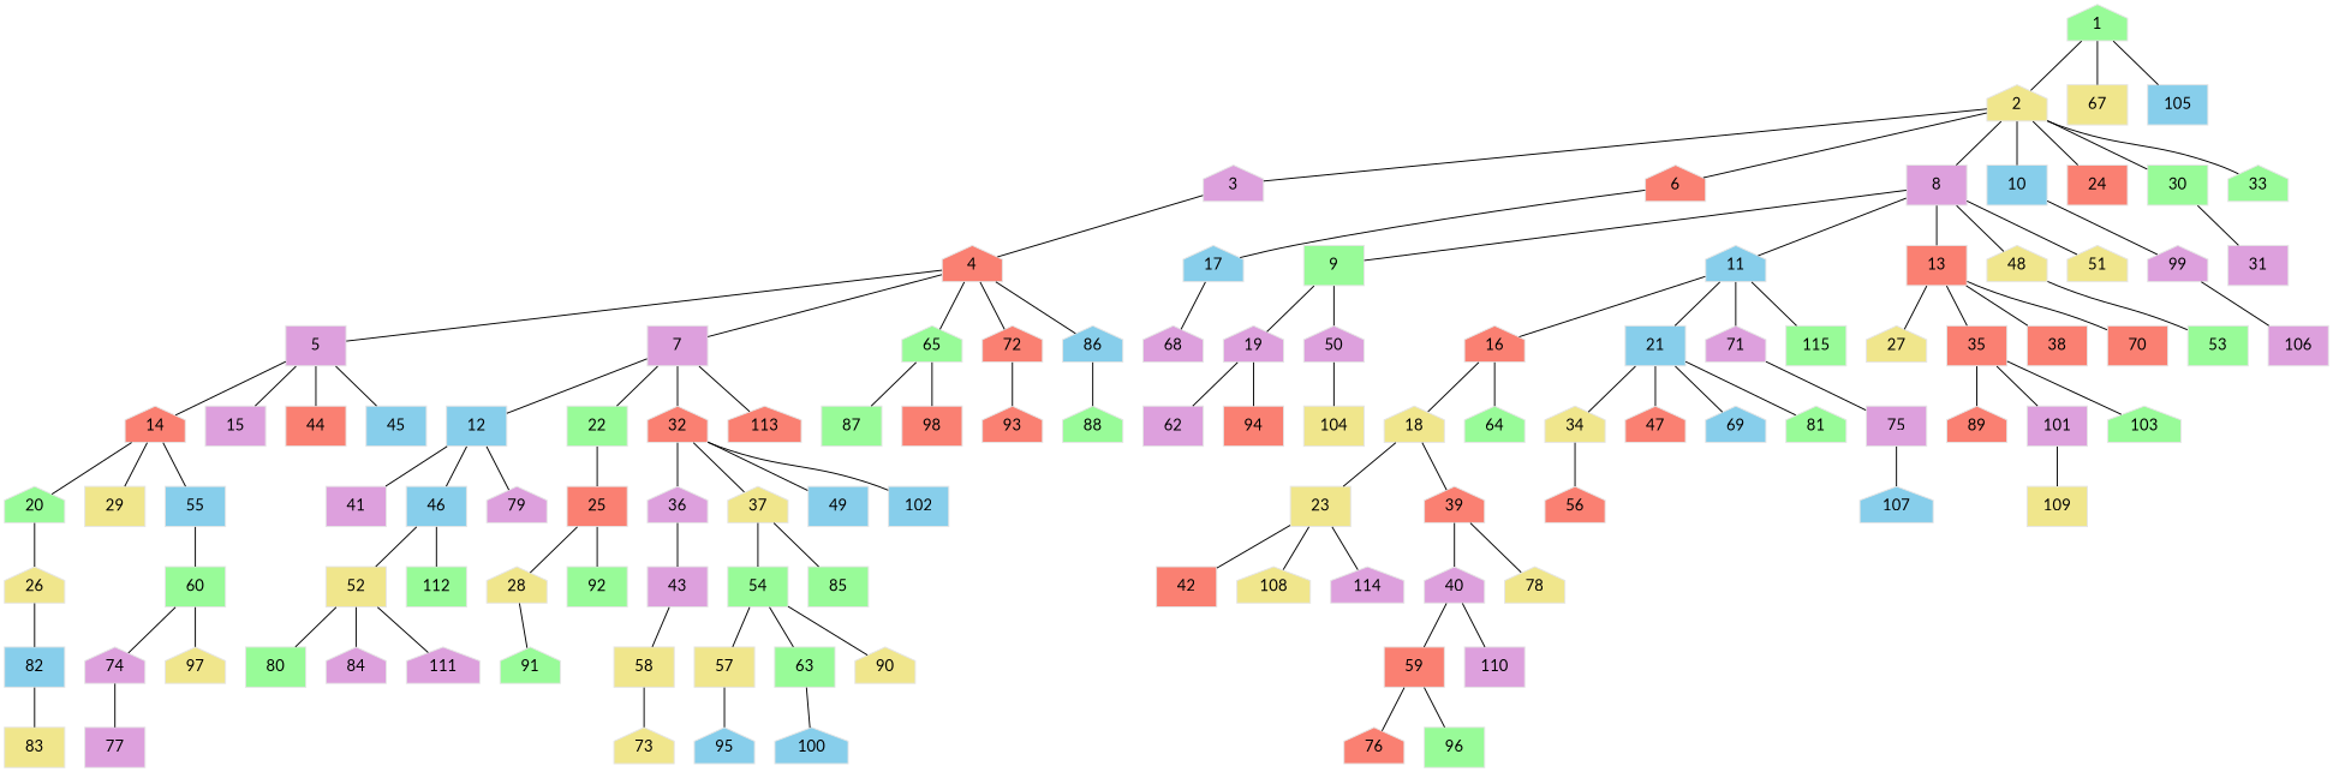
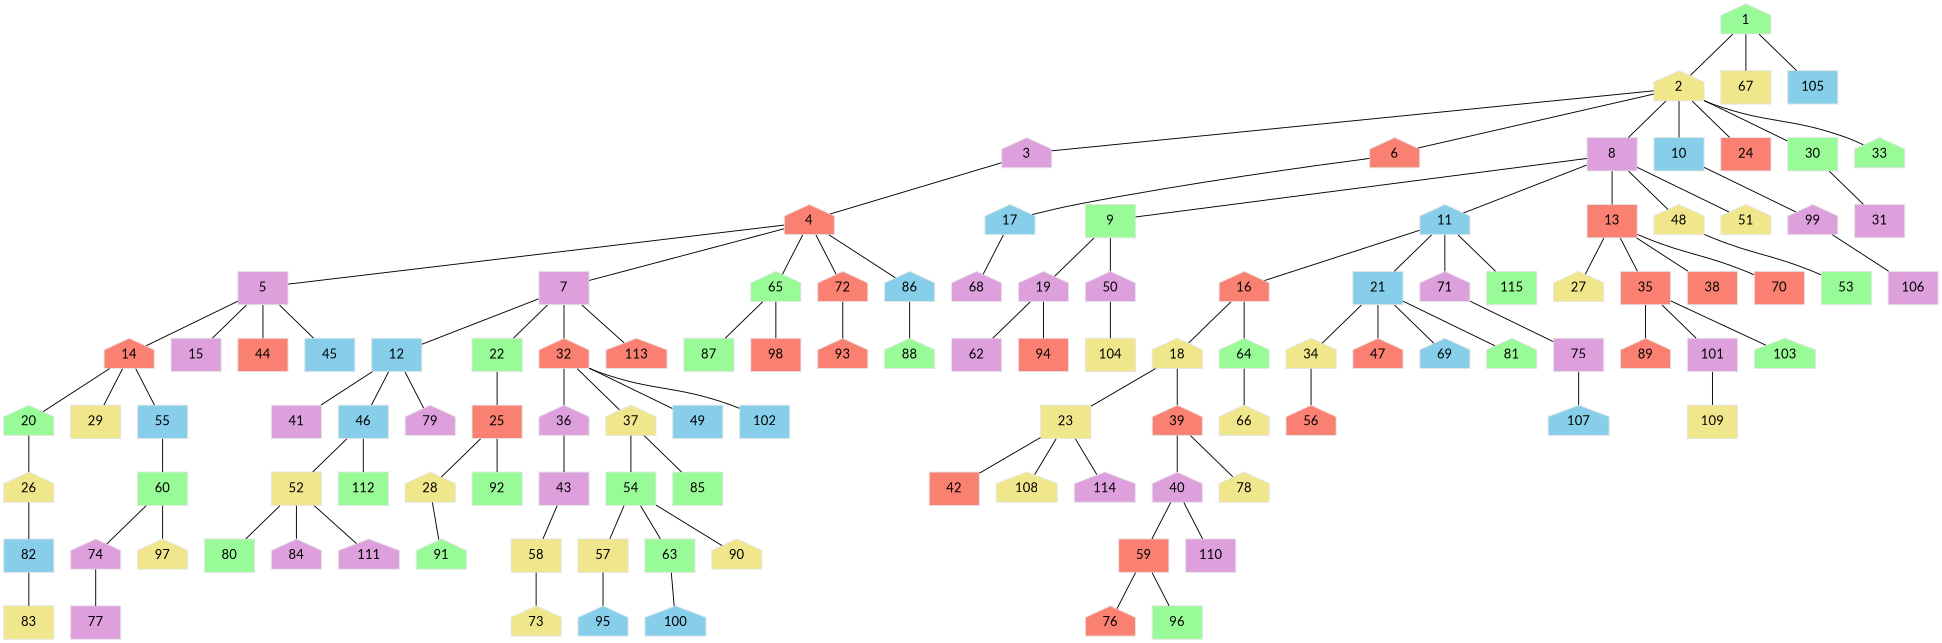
  graph {
    fontname=Lato
    node [color=gray90 fillcolor=plum fontname=Lato shape=house style=filled]
    edge [fontname=Lato]
    1 [fillcolor=palegreen]
    2 [fillcolor=khaki]
    67 [fillcolor=khaki shape=box]
    105 [fillcolor=skyblue shape=box]
    3
    6 [fillcolor=salmon]
    8 [shape=box]
    10 [fillcolor=skyblue shape=box]
    24 [fillcolor=salmon shape=box]
    30 [fillcolor=palegreen shape=box]
    33 [fillcolor=palegreen]
    4 [fillcolor=salmon]
    17 [fillcolor=skyblue]
    9 [fillcolor=palegreen shape=box]
    11 [fillcolor=skyblue]
    13 [fillcolor=salmon shape=box]
    48 [fillcolor=khaki]
    51 [fillcolor=khaki]
    99
    31 [shape=box]
    5 [shape=box]
    7 [shape=box]
    65 [fillcolor=palegreen]
    72 [fillcolor=salmon]
    86 [fillcolor=skyblue]
    14 [fillcolor=salmon]
    15 [shape=box]
    44 [fillcolor=salmon shape=box]
    45 [fillcolor=skyblue shape=box]
    12 [fillcolor=skyblue shape=box]
    22 [fillcolor=palegreen shape=box]
    32 [fillcolor=salmon]
    113 [fillcolor=salmon]
    87 [fillcolor=palegreen shape=box]
    98 [fillcolor=salmon shape=box]
    93 [fillcolor=salmon]
    88 [fillcolor=palegreen]
    20 [fillcolor=palegreen]
    29 [fillcolor=khaki shape=box]
    55 [fillcolor=skyblue shape=box]
    68
    41 [shape=box]
    46 [fillcolor=skyblue shape=box]
    79
    25 [fillcolor=salmon shape=box]
    36
    37 [fillcolor=khaki]
    49 [fillcolor=skyblue shape=box]
    102 [fillcolor=skyblue shape=box]
    19
    50
    16 [fillcolor=salmon]
    21 [fillcolor=skyblue shape=box]
    71
    115 [fillcolor=palegreen shape=box]
    27 [fillcolor=khaki]
    35 [fillcolor=salmon shape=box]
    38 [fillcolor=salmon shape=box]
    70 [fillcolor=salmon shape=box]
    53 [fillcolor=palegreen shape=box]
    62 [shape=box]
    94 [fillcolor=salmon shape=box]
    104 [fillcolor=khaki shape=box]
    106 [shape=box]
    18 [fillcolor=khaki]
    64 [fillcolor=palegreen]
    34 [fillcolor=khaki]
    47 [fillcolor=salmon]
    69 [fillcolor=skyblue]
    81 [fillcolor=palegreen]
    75 [shape=box]
    52 [fillcolor=khaki shape=box]
    112 [fillcolor=palegreen shape=box]
    89 [fillcolor=salmon]
    101 [shape=box]
    103 [fillcolor=palegreen]
    26 [fillcolor=khaki]
    60 [fillcolor=palegreen shape=box]
    23 [fillcolor=khaki shape=box]
    39 [fillcolor=salmon]
+   66 [fillcolor=khaki]
    42 [fillcolor=salmon shape=box]
    108 [fillcolor=khaki]
    114
    40
    78 [fillcolor=khaki]
    82 [fillcolor=skyblue shape=box]
    56 [fillcolor=salmon]
    28 [fillcolor=khaki]
    92 [fillcolor=palegreen shape=box]
    91 [fillcolor=palegreen]
    83 [fillcolor=khaki shape=box]
    43 [shape=box]
    54 [fillcolor=palegreen shape=box]
    85 [fillcolor=palegreen shape=box]
    109 [fillcolor=khaki shape=box]
    58 [fillcolor=khaki shape=box]
    57 [fillcolor=khaki shape=box]
    63 [fillcolor=palegreen shape=box]
    90 [fillcolor=khaki]
    59 [fillcolor=salmon shape=box]
    110 [shape=box]
    76 [fillcolor=salmon]
    96 [fillcolor=palegreen shape=box]
    73 [fillcolor=khaki]
    80 [fillcolor=palegreen shape=box]
    84
    111
    95 [fillcolor=skyblue]
    100 [fillcolor=skyblue]
    74
    97 [fillcolor=khaki]
    77 [shape=box]
    107 [fillcolor=skyblue]
    1 -- 2
    1 -- 67
    1 -- 105
    2 -- 3
    2 -- 6
    2 -- 8
    2 -- 10
    2 -- 24
    2 -- 30
    2 -- 33
    3 -- 4
    6 -- 17
    8 -- 9
    8 -- 11
    8 -- 13
    8 -- 48
    8 -- 51
    10 -- 99
    30 -- 31
    4 -- 5
    4 -- 7
    4 -- 65
    4 -- 72
    4 -- 86
    17 -- 68
    9 -- 19
    9 -- 50
    11 -- 16
    11 -- 21
    11 -- 71
    11 -- 115
    13 -- 27
    13 -- 35
    13 -- 38
    13 -- 70
    48 -- 53
    99 -- 106
    5 -- 14
    5 -- 15
    5 -- 44
    5 -- 45
    7 -- 12
    7 -- 22
    7 -- 32
    7 -- 113
    65 -- 87
    65 -- 98
    72 -- 93
    86 -- 88
    14 -- 20
    14 -- 29
    14 -- 55
    12 -- 41
    12 -- 46
    12 -- 79
    22 -- 25
    32 -- 36
    32 -- 37
    32 -- 49
    32 -- 102
    20 -- 26
    55 -- 60
    46 -- 52
    46 -- 112
    25 -- 28
    25 -- 92
    36 -- 43
    37 -- 54
    37 -- 85
    19 -- 62
    19 -- 94
    50 -- 104
    16 -- 18
    16 -- 64
    21 -- 34
    21 -- 47
    21 -- 69
    21 -- 81
    71 -- 75
    35 -- 89
    35 -- 101
    35 -- 103
    18 -- 23
    18 -- 39
+   64 -- 66
    34 -- 56
    75 -- 107
    52 -- 80
    52 -- 84
    52 -- 111
    101 -- 109
    26 -- 82
    60 -- 74
    60 -- 97
    23 -- 42
    23 -- 108
    23 -- 114
    39 -- 40
    39 -- 78
    40 -- 59
    40 -- 110
    82 -- 83
    28 -- 91
    43 -- 58
    54 -- 57
    54 -- 63
    54 -- 90
    58 -- 73
    57 -- 95
    63 -- 100
    59 -- 76
    59 -- 96
    74 -- 77
  }
